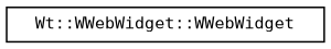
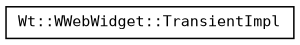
  digraph {
    rankdir=LR
    fontname="DejaVu Sans Mono"
-   n1 [color=black fillcolor=white fontname="DejaVu Sans Mono" fontsize=10 height=0.2 label="Wt::WWebWidget::WWebWidget" shape=record style=filled width=0.4]
+   n1 [color=black fillcolor=white fontname="DejaVu Sans Mono" fontsize=10 height=0.2 label="Wt::WWebWidget::TransientImpl" shape=record style=filled width=0.4]
  }
